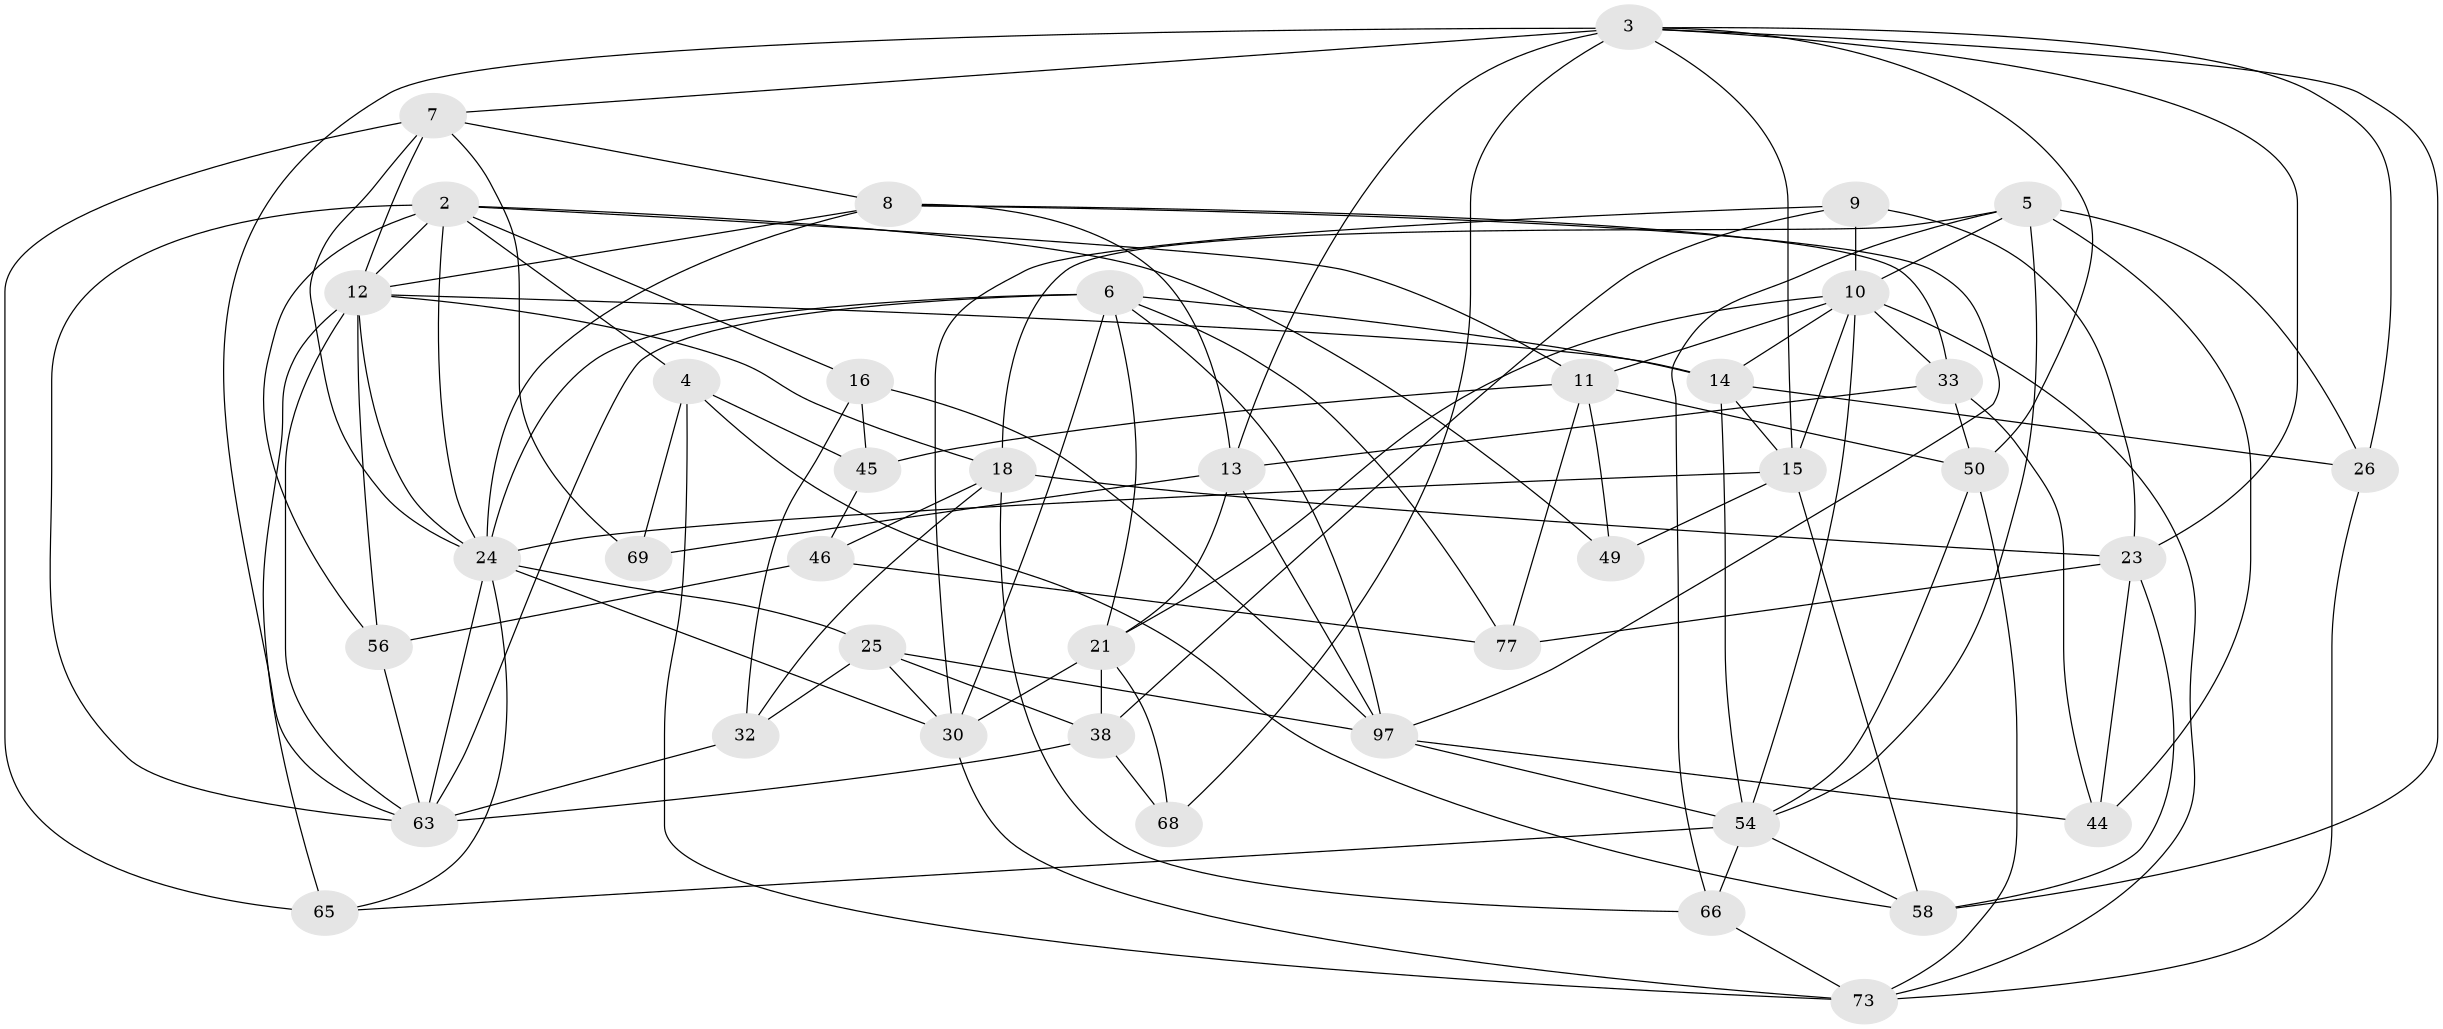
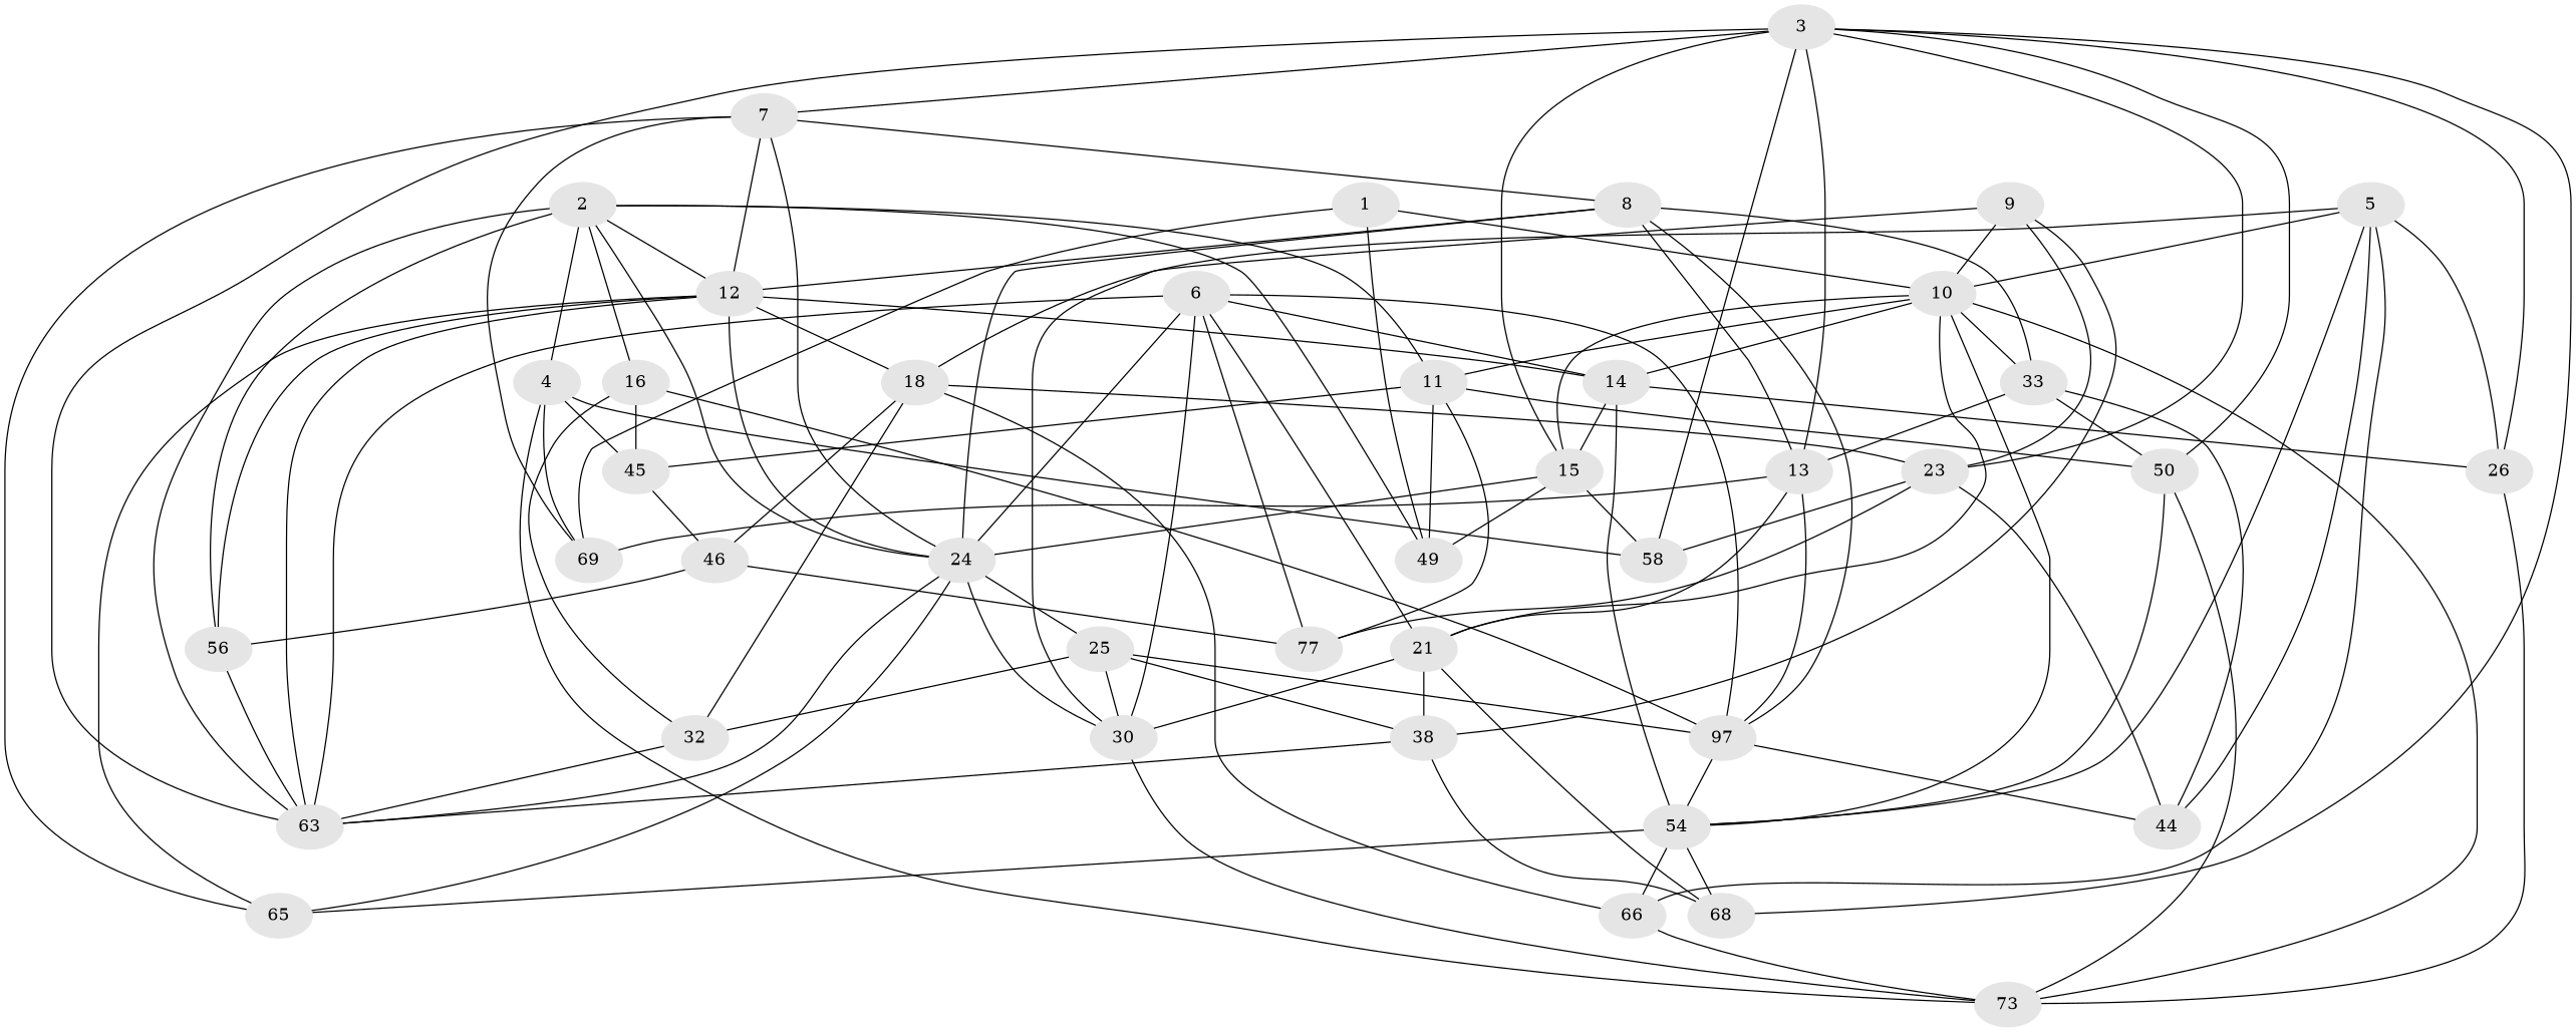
  graph {
    node [color=gray90 style=filled]
    10 [super="+42+41"]
    11 [super="+52"]
    15 [super="+22"]
    73 [super="+74"]
    54 [super="+82+55"]
    14 [super="+37"]
    n7 [label=21 super="+40"]
    33
+   1
    49
    69
    13 [super="+28"]
    n13 [label=97 super="+75+57"]
    2 [super="+19+71"]
    4 [super="+21"]
    12 [super="+53+72"]
    16
    24 [super="+62+47+61"]
    56
    63 [super="+67+84+70"]
    58
    45
    77
    50
    18 [super="+34"]
    65
    32
    30 [super="+79"]
    25 [super="+48"]
    3 [super="+36"]
    7 [super="+78+31"]
    23 [super="+80"]
    26
    68
    8 [super="+35"]
    44
    38 [super="+60"]
    46
    5 [super="+20"]
    66
    6 [super="+81+17"]
    9
    10 -- 11
    10 -- 15
    10 -- 73
    10 -- 54
    10 -- 14
    10 -- n7
    10 -- 33
    11 -- 49
    11 -- 45
    11 -- 77
    11 -- 50
    15 -- 49
    15 -- 24
    15 -- 58
    54 -- 65
-   54 -- 58
+   54 -- 68
    54 -- 66
    14 -- 15
    14 -- 54 [weight=3]
    14 -- 26
    n7 -- 30
    n7 -- 68
    n7 -- 38
    33 -- 13
    33 -- 50
    33 -- 44
+   1 -- 10
+   1 -- 49
+   1 -- 69
    13 -- n7
    13 -- 69
    13 -- n13
    n13 -- 54
    n13 -- 44
    2 -- 11
    2 -- 49
    2 -- 4 [weight=2]
    2 -- 12
    2 -- 16
    2 -- 24
    2 -- 56
    2 -- 63 [weight=2]
    4 -- 73
    4 -- 69
    4 -- 58
    4 -- 45
    12 -- 14
    12 -- 24
    12 -- 56
    12 -- 63
    12 -- 18
    12 -- 65
    16 -- n13
    16 -- 45
    16 -- 32
    24 -- 63
    24 -- 65
    24 -- 30
    24 -- 25
    56 -- 63
    45 -- 46
    50 -- 73
    50 -- 54
    18 -- 32
    18 -- 23
    18 -- 46
    18 -- 66
    32 -- 63
    30 -- 73
    25 -- n13 [weight=2]
    25 -- 32
    25 -- 30
    25 -- 38
    3 -- 15
    3 -- 13
    3 -- 63
    3 -- 58
    3 -- 50
    3 -- 7 [weight=2]
    3 -- 23
    3 -- 26
    3 -- 68
    7 -- 69
    7 -- 12 [weight=2]
    7 -- 24
    7 -- 65
    7 -- 8
    23 -- 58
    23 -- 77
    23 -- 44
    26 -- 73
    8 -- 33
    8 -- 13
    8 -- n13
    8 -- 12
    8 -- 24
    38 -- 63
    38 -- 68
    46 -- 56
    46 -- 77
    5 -- 10
    5 -- 54
    5 -- 18
    5 -- 26
    5 -- 44
    5 -- 66
    66 -- 73
    6 -- 14
    6 -- n7
    6 -- n13
    6 -- 24
    6 -- 63 [weight=2]
    6 -- 77
    6 -- 30
    9 -- 10
    9 -- 30
    9 -- 23
    9 -- 38
  }
